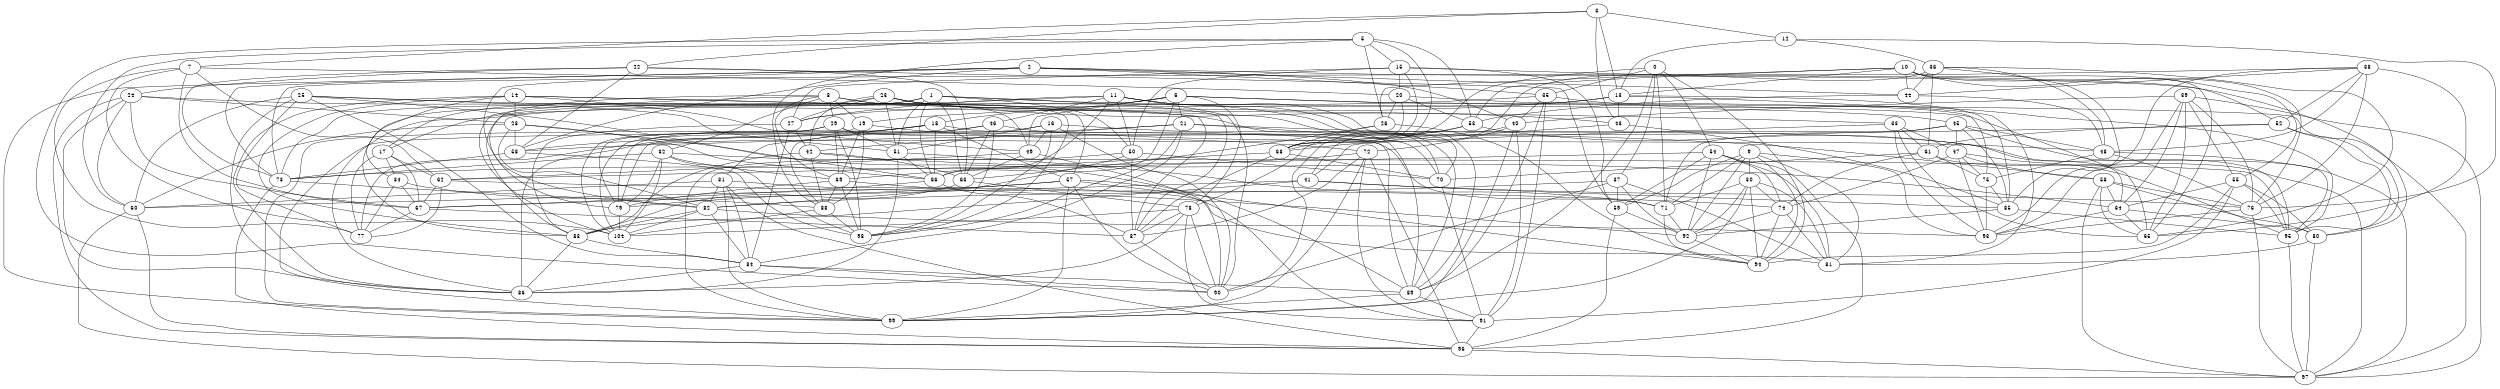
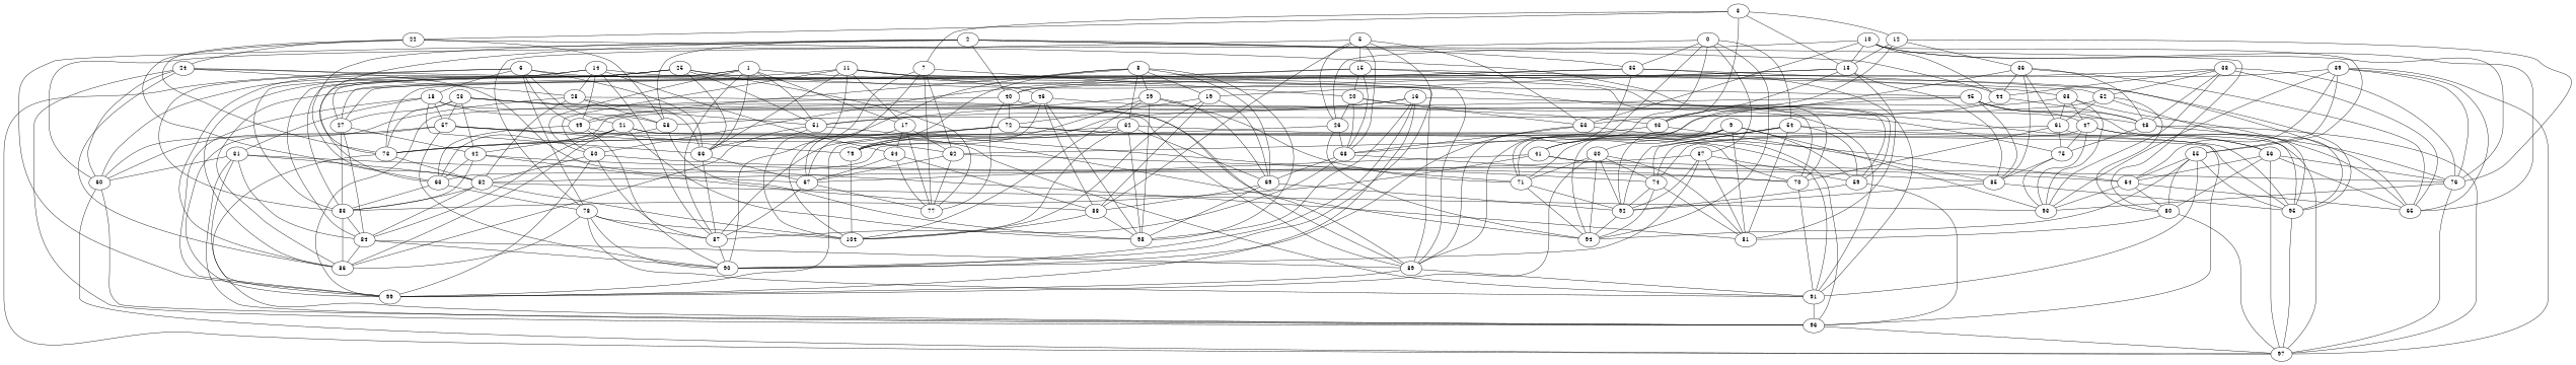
  graph {
    1
    17
    45
    50
    51
    63
    66
    83
    87
    62
    67
    77
    34
    71
    79
    85
    95
    47
    48
    82
    99
    70
    86
    78
    84
    90
    74
    88
    94
    92
    n31 [label=104]
    97
    93
    75
    56
    76
    91
    89
    2
    35
    40
    44
    58
    73
    80
    72
    53
    98
    96
    81
    68
    64
    3
    7
    12
    13
    22
    43
    20
    36
    19
    27
    59
    24
    26
    65
    41
    61
    69
    42
    60
    28
    n73 [label=0]
    37
    54
    5
    15
    52
    6
    18
    21
    49
    31
    57
    8
    29
    32
    9
    30
    10
    55
    11
    46
    14
    16
    23
    25
    33
    38
    39
    1 -- 17
    1 -- 45
    1 -- 50
    1 -- 51
    1 -- 63
    1 -- 66
    1 -- 83
    1 -- 87
    17 -- 62
    17 -- 67
    17 -- 77
    17 -- 34
    45 -- 71
    45 -- 79
    45 -- 85
    45 -- 95
    45 -- 47
    45 -- 48
    50 -- 87
    50 -- 82
    50 -- 99
    50 -- 70
    51 -- 66
    51 -- 71
    51 -- 86
    63 -- 83
    63 -- 78
    66 -- 87
    66 -- 67
    83 -- 86
    83 -- 84
    87 -- 90
    62 -- 67
    62 -- 77
    62 -- 74
    67 -- 87
    67 -- 77
    34 -- 67
    34 -- 77
    34 -- 88
    71 -- 94
    71 -- 92
    79 -- n31
    85 -- 95
    85 -- 92
    95 -- 97
    47 -- 95
    47 -- 74
    47 -- 93
    47 -- 75
    47 -- 56
    48 -- 97
    48 -- 75
    48 -- 76
    82 -- 83
    82 -- 84
    82 -- n31
    82 -- 93
    70 -- 91
    78 -- 87
    78 -- 86
    78 -- 90
    78 -- n31
    78 -- 91
    84 -- 86
    84 -- 90
    84 -- 89
    74 -- 94
    74 -- 92
    74 -- 81
    88 -- n31
    88 -- 98
    92 -- 94
    75 -- 85
    75 -- 93
    56 -- 97
    56 -- 76
    56 -- 80
    56 -- 64
    56 -- 65
    76 -- 97
    76 -- 93
    91 -- 96
    89 -- 99
    89 -- 91
    2 -- 82
    2 -- 99
    2 -- 35
    2 -- 40
    2 -- 44
    2 -- 58
    2 -- 73
    2 -- 80
    35 -- 95
    35 -- 86
    35 -- 91
    35 -- 89
    35 -- 40
    40 -- 77
    40 -- 99
    40 -- 91
    40 -- 72
    44 -- 48
    44 -- 53
    58 -- 73
    58 -- 98
    73 -- 82
    73 -- 96
    80 -- 97
    80 -- 81
    72 -- 87
    72 -- 99
    72 -- 91
    72 -- 73
    72 -- 96
    53 -- 90
    53 -- 68
    53 -- 64
    96 -- 97
    68 -- 87
    68 -- 70
    68 -- 69
    64 -- 93
    64 -- 80
    64 -- 65
    3 -- 7
    3 -- 12
    3 -- 13
    3 -- 22
    3 -- 43
    7 -- 62
    7 -- 67
    7 -- 77
    7 -- n31
    7 -- 20
    12 -- 76
    12 -- 13
+   12 -- 43
    12 -- 36
    13 -- 85
    13 -- 81
    13 -- 43
    13 -- 19
    13 -- 27
    22 -- 63
    22 -- 58
    22 -- 73
    22 -- 59
    22 -- 24
    43 -- 85
    43 -- 68
    20 -- 75
    20 -- 53
    20 -- 68
    20 -- 26
    36 -- 85
    36 -- 48
    36 -- 44
    36 -- 65
    36 -- 41
    36 -- 61
    19 -- 88
    19 -- n31
    19 -- 72
    19 -- 69
    27 -- 83
    27 -- 84
    27 -- 42
    59 -- 92
    59 -- 96
    24 -- 67
    24 -- 86
    24 -- 89
    24 -- 96
    24 -- 60
    24 -- 28
    26 -- 63
    26 -- 94
    26 -- 68
    41 -- 83
    41 -- 67
    41 -- 85
    41 -- 76
    61 -- 70
    61 -- 74
    61 -- 97
    61 -- 75
-   69 -- 79
    69 -- 88
    69 -- 92
    69 -- 98
    42 -- 63
    42 -- 83
    42 -- 88
    42 -- 64
    60 -- 97
    60 -- 96
    28 -- 66
    28 -- 82
    28 -- 89
    28 -- 58
    28 -- 60
    n73 -- 71
    n73 -- 78
    n73 -- 94
    n73 -- 89
    n73 -- 35
    n73 -- 37
    n73 -- 54
    37 -- 82
    37 -- 90
    37 -- 92
    37 -- 81
    37 -- 59
    54 -- 62
    54 -- 74
    54 -- 92
    54 -- 96
    54 -- 81
    54 -- 59
    5 -- 90
    5 -- 88
    5 -- 53
    5 -- 68
    5 -- 26
    5 -- 60
    5 -- 15
    15 -- 50
    15 -- 68
    15 -- 20
    15 -- 27
    15 -- 59
    15 -- 52
    52 -- 95
    52 -- 58
    52 -- 80
    52 -- 61
    6 -- 66
    6 -- 83
    6 -- 78
    6 -- 97
    6 -- 65
    6 -- 18
    6 -- 21
    6 -- 49
    18 -- 66
    18 -- 99
    18 -- 89
    18 -- 58
    18 -- 31
    18 -- 57
    21 -- 95
    21 -- 70
    21 -- 86
    21 -- 84
    21 -- 98
    21 -- 42
    49 -- 63
    49 -- 62
    49 -- 90
    31 -- 82
    31 -- 99
    31 -- 84
    31 -- 96
    31 -- 81
    31 -- 60
    57 -- 79
    57 -- 99
    57 -- 90
    57 -- 94
    57 -- 91
    57 -- 60
    8 -- 79
    8 -- n31
    8 -- 98
    8 -- 19
    8 -- 69
    8 -- 49
    8 -- 29
    8 -- 32
    29 -- 51
    29 -- 71
    29 -- 79
    29 -- n31
    29 -- 98
    29 -- 69
    32 -- 79
    32 -- 95
    32 -- n31
    32 -- 73
    32 -- 98
    32 -- 69
    9 -- 71
    9 -- 94
    9 -- 92
    9 -- 93
    9 -- 81
    9 -- 59
    9 -- 30
    30 -- 71
    30 -- 99
    30 -- 74
    30 -- 94
    30 -- 92
    30 -- 81
    10 -- 76
    10 -- 44
    10 -- 53
    10 -- 13
    10 -- 26
    10 -- 65
    10 -- 55
    55 -- 95
    55 -- 94
    55 -- 91
    55 -- 80
    55 -- 64
    11 -- 17
    11 -- 50
    11 -- 66
    11 -- 70
    11 -- 90
    11 -- 89
    11 -- 27
    11 -- 46
    46 -- 63
    46 -- 79
    46 -- 48
    46 -- 88
    46 -- 98
    14 -- 83
    14 -- 87
    14 -- 34
    14 -- 70
    14 -- 86
    14 -- 28
    14 -- 49
    16 -- 51
    16 -- 99
    16 -- 90
    16 -- 56
    16 -- 98
    16 -- 49
    23 -- 51
    23 -- 89
    23 -- 73
    23 -- 43
    23 -- 27
    23 -- 42
    23 -- 57
    25 -- 51
    25 -- 66
    25 -- 77
    25 -- 86
    25 -- 84
    25 -- 60
    25 -- 33
    33 -- 47
    33 -- 93
    33 -- 65
    33 -- 41
    33 -- 61
    38 -- 48
    38 -- 93
    38 -- 76
    38 -- 44
    38 -- 73
    38 -- 65
    38 -- 52
    39 -- 97
    39 -- 93
    39 -- 76
    39 -- 40
    39 -- 64
    39 -- 65
    39 -- 55
  }
